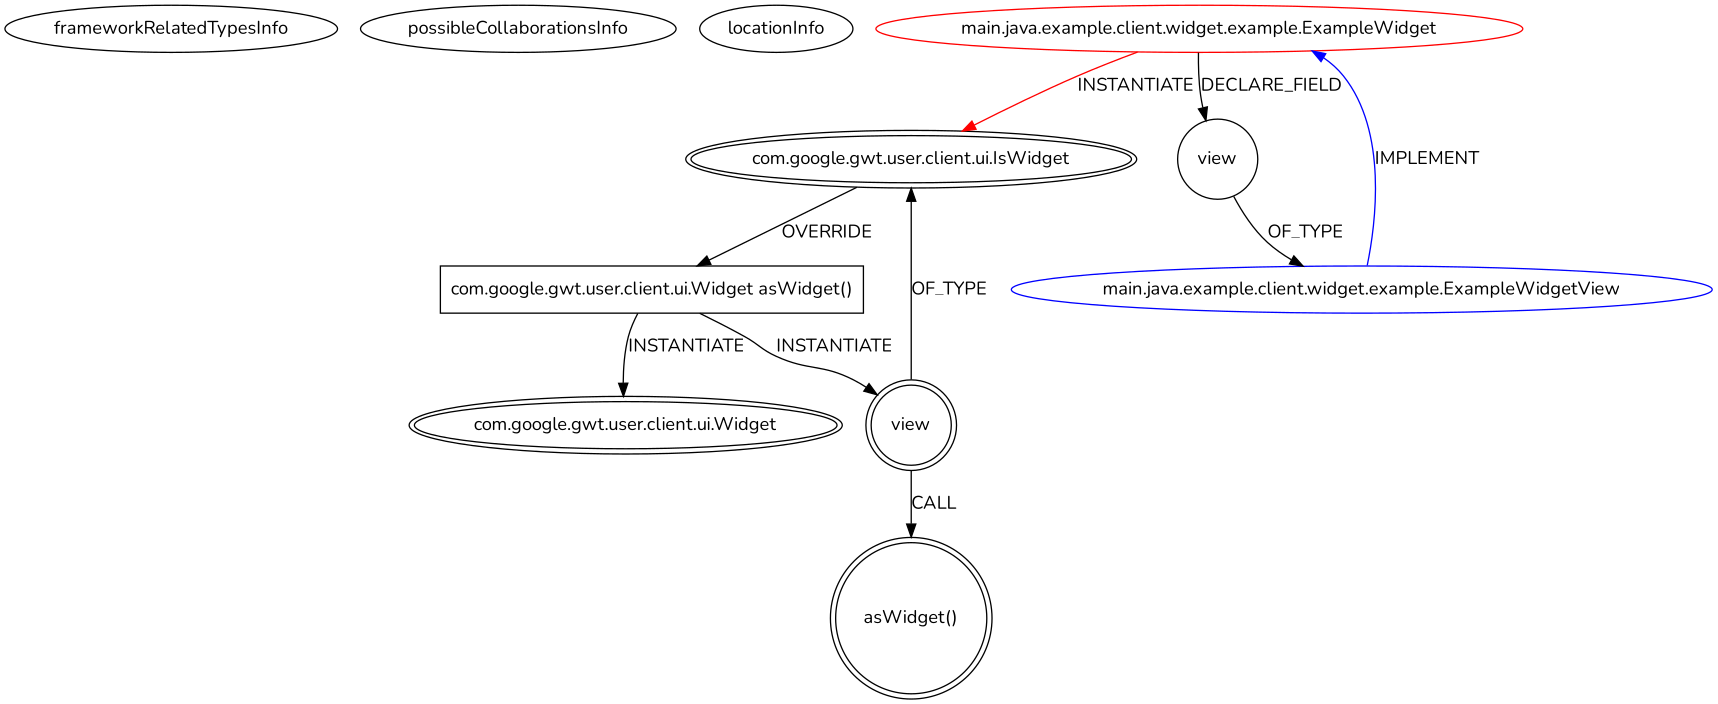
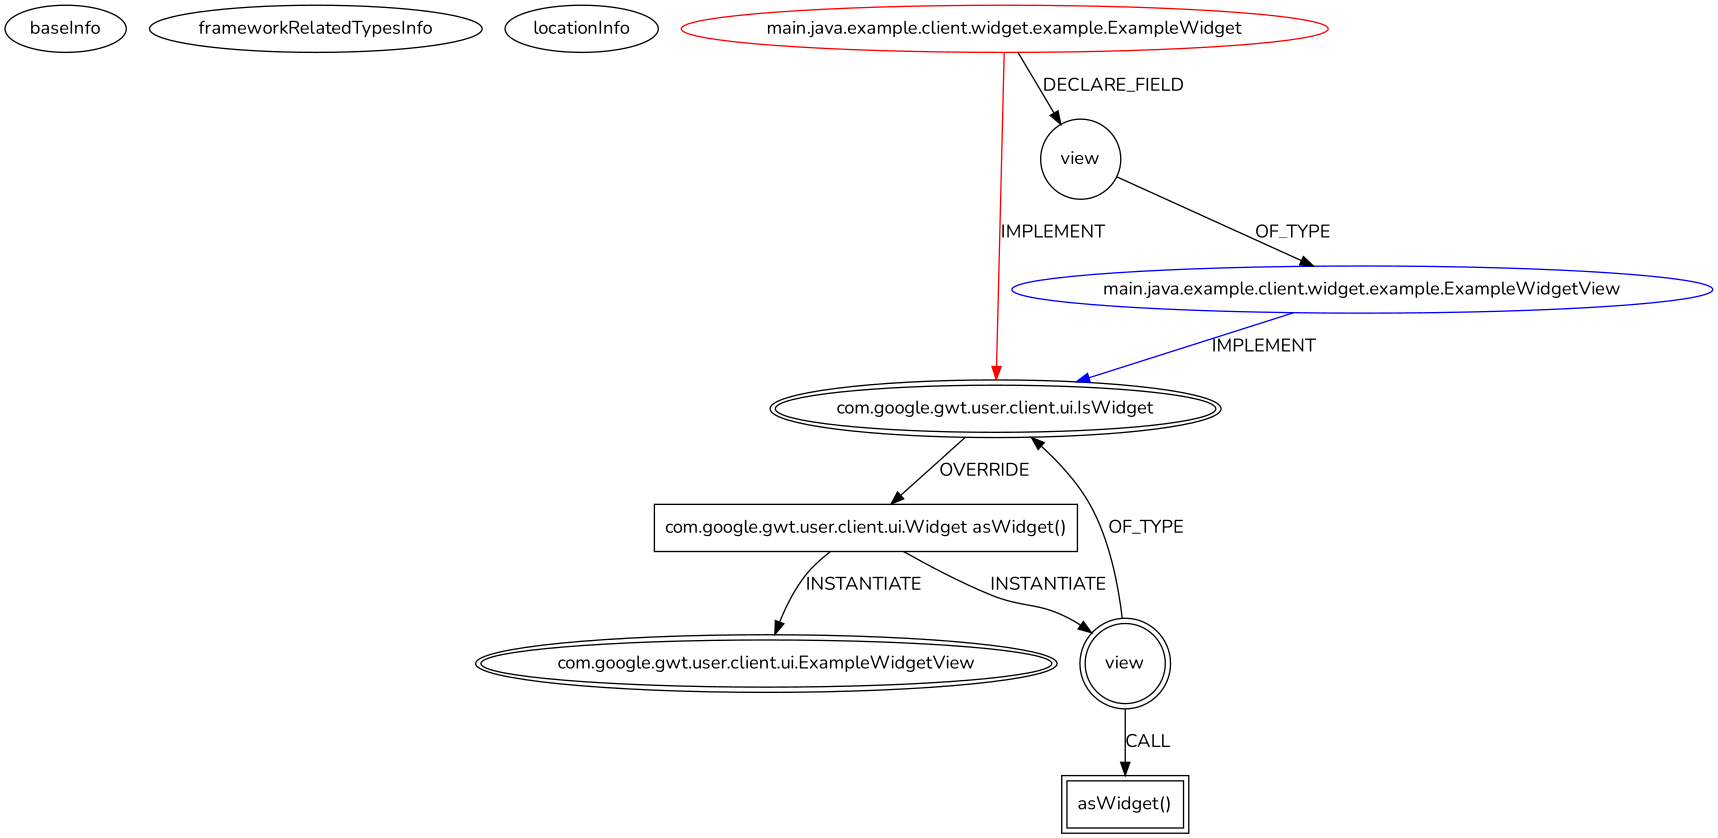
  digraph {
    fontname=Nunito
    node [fontname=Nunito]
    edge [fontname=Nunito]
+   baseInfo [category=extension_graph graphId=1342 isAnonymous=false possibleRelation=true]
    frameworkRelatedTypesInfo [0="com.google.gwt.user.client.ui.IsWidget"]
-   possibleCollaborationsInfo [0="1342~FIELD_DECLARATION-~com.google.gwt.user.client.ui.IsWidget ~com.google.gwt.user.client.ui.IsWidget ~false~false"]
    locationInfo [contextSignature=ExampleWidget filePath="/geomajas-geomajas-widget-definitions-sample/geomajas-widget-definitions-sample-master/example/src/main/java/example/client/widget/example/ExampleWidget.java" graphId=1342 projectName="geomajas-geomajas-widget-definitions-sample"]
    n5 [color=red isFrameworkType=false label="main.java.example.client.widget.example.ExampleWidget" vertexType=ROOT_CLIENT_CLASS_DECLARATION]
    n6 [isFrameworkType=true label="com.google.gwt.user.client.ui.IsWidget" peripheries=2 vertexType=FRAMEWORK_INTERFACE_TYPE]
    n7 [isFrameworkType=false label=view shape=circle vertexType=FIELD_DECLARATION]
    n8 [isFrameworkType=false label="com.google.gwt.user.client.ui.Widget asWidget()" shape=box vertexType=OVERRIDING_METHOD_DECLARATION]
    n9 [color=blue isFrameworkType=false label="main.java.example.client.widget.example.ExampleWidgetView" vertexType=REFERENCE_CLIENT_CLASS_DECLARATION]
-   n10 [isFrameworkType=true label="com.google.gwt.user.client.ui.Widget" peripheries=2 vertexType=FRAMEWORK_CLASS_TYPE]
+   n10 [isFrameworkType=true label="com.google.gwt.user.client.ui.ExampleWidgetView" peripheries=2 vertexType=FRAMEWORK_CLASS_TYPE]
    n11 [isFrameworkType=true label=view peripheries=2 shape=circle vertexType=VARIABLE_EXPRESION]
-   n12 [isFrameworkType=true label="asWidget()" peripheries=2 shape=circle vertexType=INSIDE_CALL]
-   n5 -> n6 [color=red label=INSTANTIATE]
+   n12 [isFrameworkType=true label="asWidget()" peripheries=2 shape=box vertexType=INSIDE_CALL]
+   n5 -> n6 [color=red label=IMPLEMENT]
    n5 -> n7 [label=DECLARE_FIELD]
    n6 -> n8 [label=OVERRIDE]
    n7 -> n9 [label=OF_TYPE]
    n8 -> n10 [label=INSTANTIATE]
    n8 -> n11 [label=INSTANTIATE]
-   n9 -> n5 [color=blue label=IMPLEMENT]
+   n9 -> n6 [color=blue label=IMPLEMENT]
    n11 -> n6 [label=OF_TYPE]
    n11 -> n12 [label=CALL]
  }
